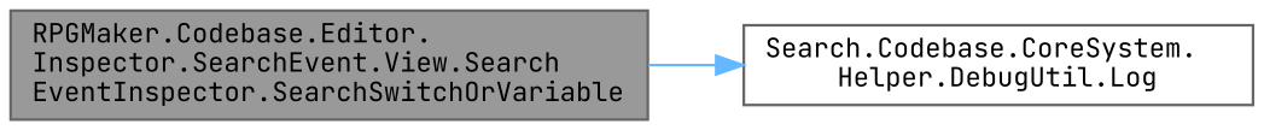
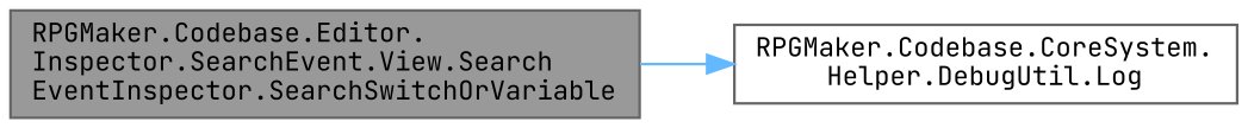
  digraph {
    rankdir=LR
    fontname="JetBrains Mono"
    node [fontname="JetBrains Mono" fontsize=10 shape=box style=filled]
    n1 [color=gray40 fillcolor=grey60 fontcolor=black height=0.2 label="RPGMaker.Codebase.Editor.\lInspector.SearchEvent.View.Search\lEventInspector.SearchSwitchOrVariable" width=0.4]
-   n2 [color=grey40 fillcolor=white height=0.2 label="Search.Codebase.CoreSystem.\lHelper.DebugUtil.Log" width=0.4]
+   n2 [color=grey40 fillcolor=white height=0.2 label="RPGMaker.Codebase.CoreSystem.\lHelper.DebugUtil.Log" width=0.4]
    n1 -> n2 [color=steelblue1 fontname="JetBrains Mono" fontsize=10 labelfontname=Helvetica labelfontsize=10 style=solid]
  }
